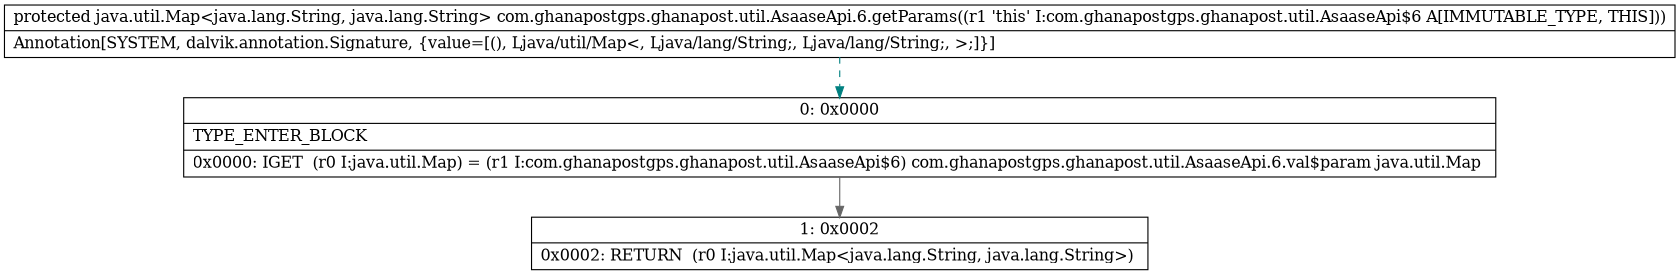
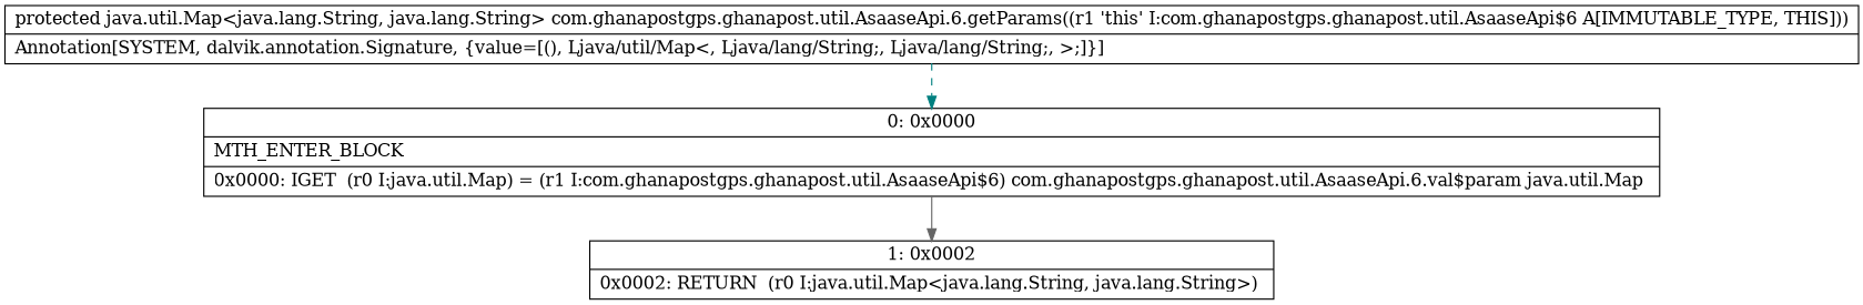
  digraph {
    node [shape=record]
-   n1 [label="{0\:\ 0x0000|TYPE_ENTER_BLOCK\l|0x0000: IGET  (r0 I:java.util.Map) = (r1 I:com.ghanapostgps.ghanapost.util.AsaaseApi$6) com.ghanapostgps.ghanapost.util.AsaaseApi.6.val$param java.util.Map \l}"]
+   n1 [label="{0\:\ 0x0000|MTH_ENTER_BLOCK\l|0x0000: IGET  (r0 I:java.util.Map) = (r1 I:com.ghanapostgps.ghanapost.util.AsaaseApi$6) com.ghanapostgps.ghanapost.util.AsaaseApi.6.val$param java.util.Map \l}"]
    n2 [label="{1\:\ 0x0002|0x0002: RETURN  (r0 I:java.util.Map\<java.lang.String, java.lang.String\>) \l}"]
    n3 [label="{protected java.util.Map\<java.lang.String, java.lang.String\> com.ghanapostgps.ghanapost.util.AsaaseApi.6.getParams((r1 'this' I:com.ghanapostgps.ghanapost.util.AsaaseApi$6 A[IMMUTABLE_TYPE, THIS]))  | Annotation[SYSTEM, dalvik.annotation.Signature, \{value=[(), Ljava\/util\/Map\<, Ljava\/lang\/String;, Ljava\/lang\/String;, \>;]\}]\l}"]
    n1 -> n2 [color=gray40 style=solid]
    n3 -> n1 [color=teal style=dashed]
  }
